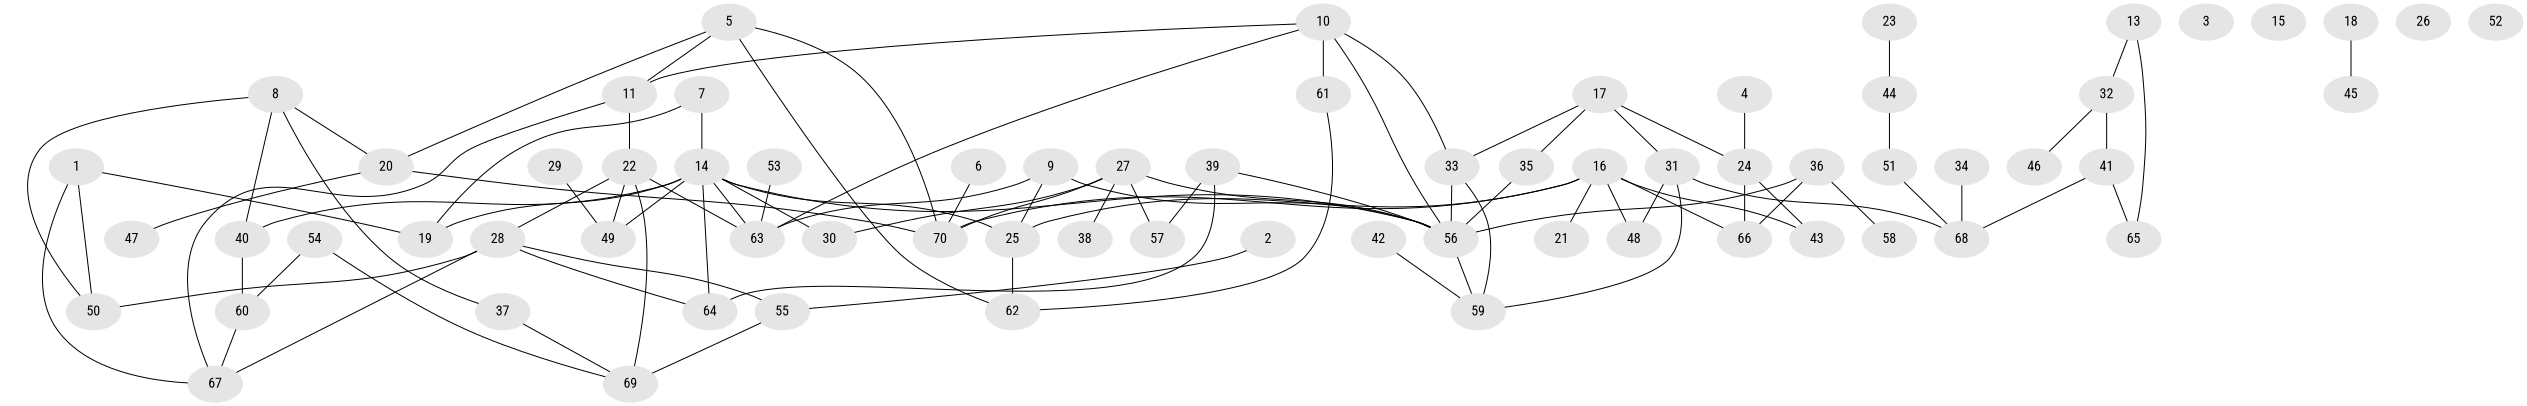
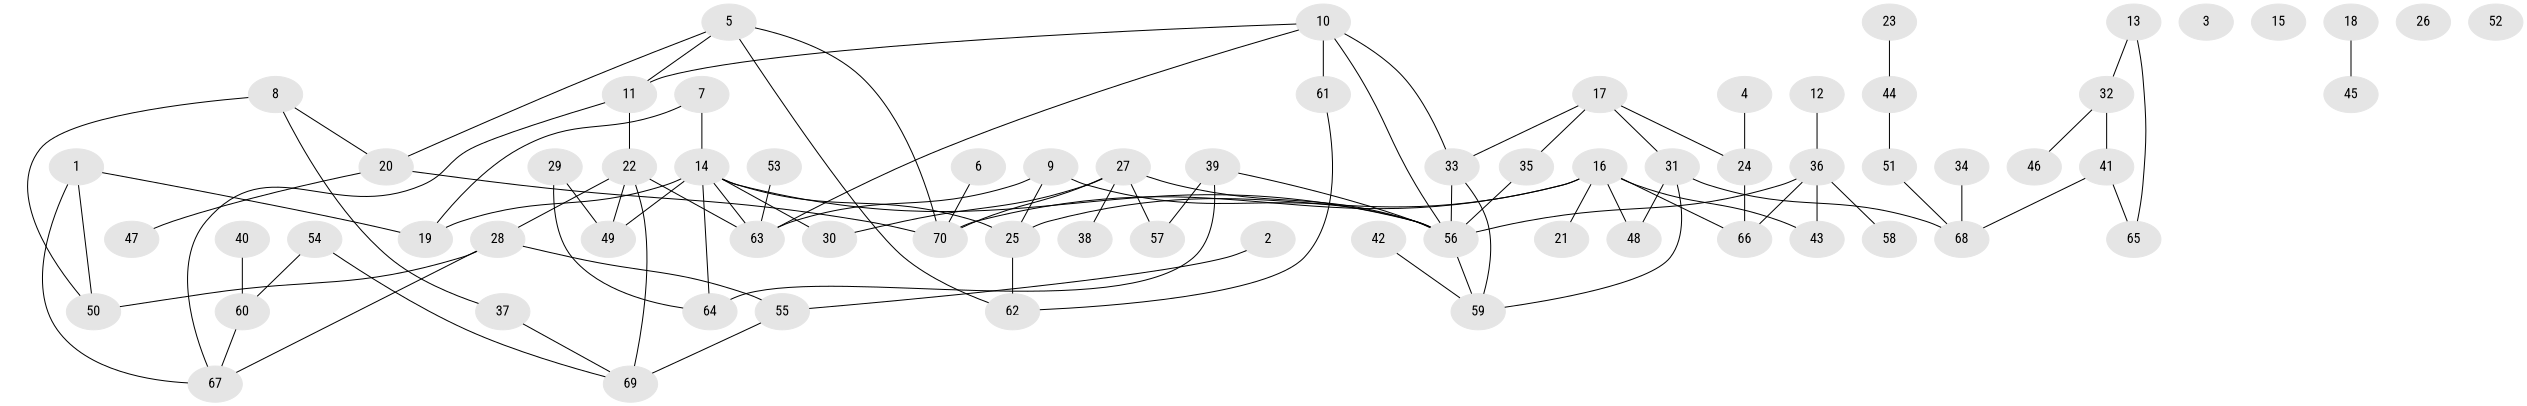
  graph {
    fontname="Roboto Condensed"
    node [color=gray90 fontname="Roboto Condensed" style=filled]
    edge [fontname="Roboto Condensed"]
    1
    19
    50
    67
    2
    55
    69
    3
    4
    24
    66
    5
    11
    20
    62
    70
    22
    47
    6
    7
    14
    40
    25
    56
    63
    30
    49
    64
    8
    37
    60
    9
    59
    10
    33
    61
    28
+   12
    36
    43
    58
    13
    32
    65
    41
    46
    15
    16
    21
    48
    17
    31
    35
    68
    18
    45
    29
    23
    44
    51
    26
    27
    38
    57
    34
    39
    42
    52
    53
    54
    1 -- 19
    1 -- 50
    1 -- 67
    2 -- 55
    55 -- 69
    4 -- 24
    24 -- 66
    5 -- 11
    5 -- 20
    5 -- 62
    5 -- 70
    11 -- 67
    11 -- 22
    20 -- 70
    20 -- 47
    22 -- 69
    22 -- 63
    22 -- 49
    22 -- 28
    6 -- 70
    7 -- 19
    7 -- 14
    14 -- 19
-   14 -- 40
    14 -- 25
    14 -- 56
    14 -- 63
    14 -- 30
    14 -- 49
    14 -- 64
    40 -- 60
    25 -- 62
    56 -- 59
    8 -- 50
    8 -- 20
-   8 -- 40
    8 -- 37
    37 -- 69
    60 -- 67
    9 -- 25
    9 -- 56
    9 -- 63
    10 -- 11
    10 -- 56
    10 -- 63
    10 -- 33
    10 -- 61
    33 -- 56
    33 -- 59
    61 -- 62
    28 -- 50
    28 -- 67
    28 -- 55
-   28 -- 64
+   29 -- 64
+   12 -- 36
    36 -- 66
    36 -- 56
-   24 -- 43
+   36 -- 43
    36 -- 58
    13 -- 32
    13 -- 65
    32 -- 41
    32 -- 46
    41 -- 65
    41 -- 68
    16 -- 66
    16 -- 70
    16 -- 25
    16 -- 43
    16 -- 21
    16 -- 48
    17 -- 24
    17 -- 33
    17 -- 31
    17 -- 35
    31 -- 59
    31 -- 48
    31 -- 68
    35 -- 56
    18 -- 45
    29 -- 49
    23 -- 44
    44 -- 51
    51 -- 68
    27 -- 70
    27 -- 56
    27 -- 30
    27 -- 38
    27 -- 57
    34 -- 68
    39 -- 56
    39 -- 64
    39 -- 57
    42 -- 59
    53 -- 63
    54 -- 69
    54 -- 60
  }
